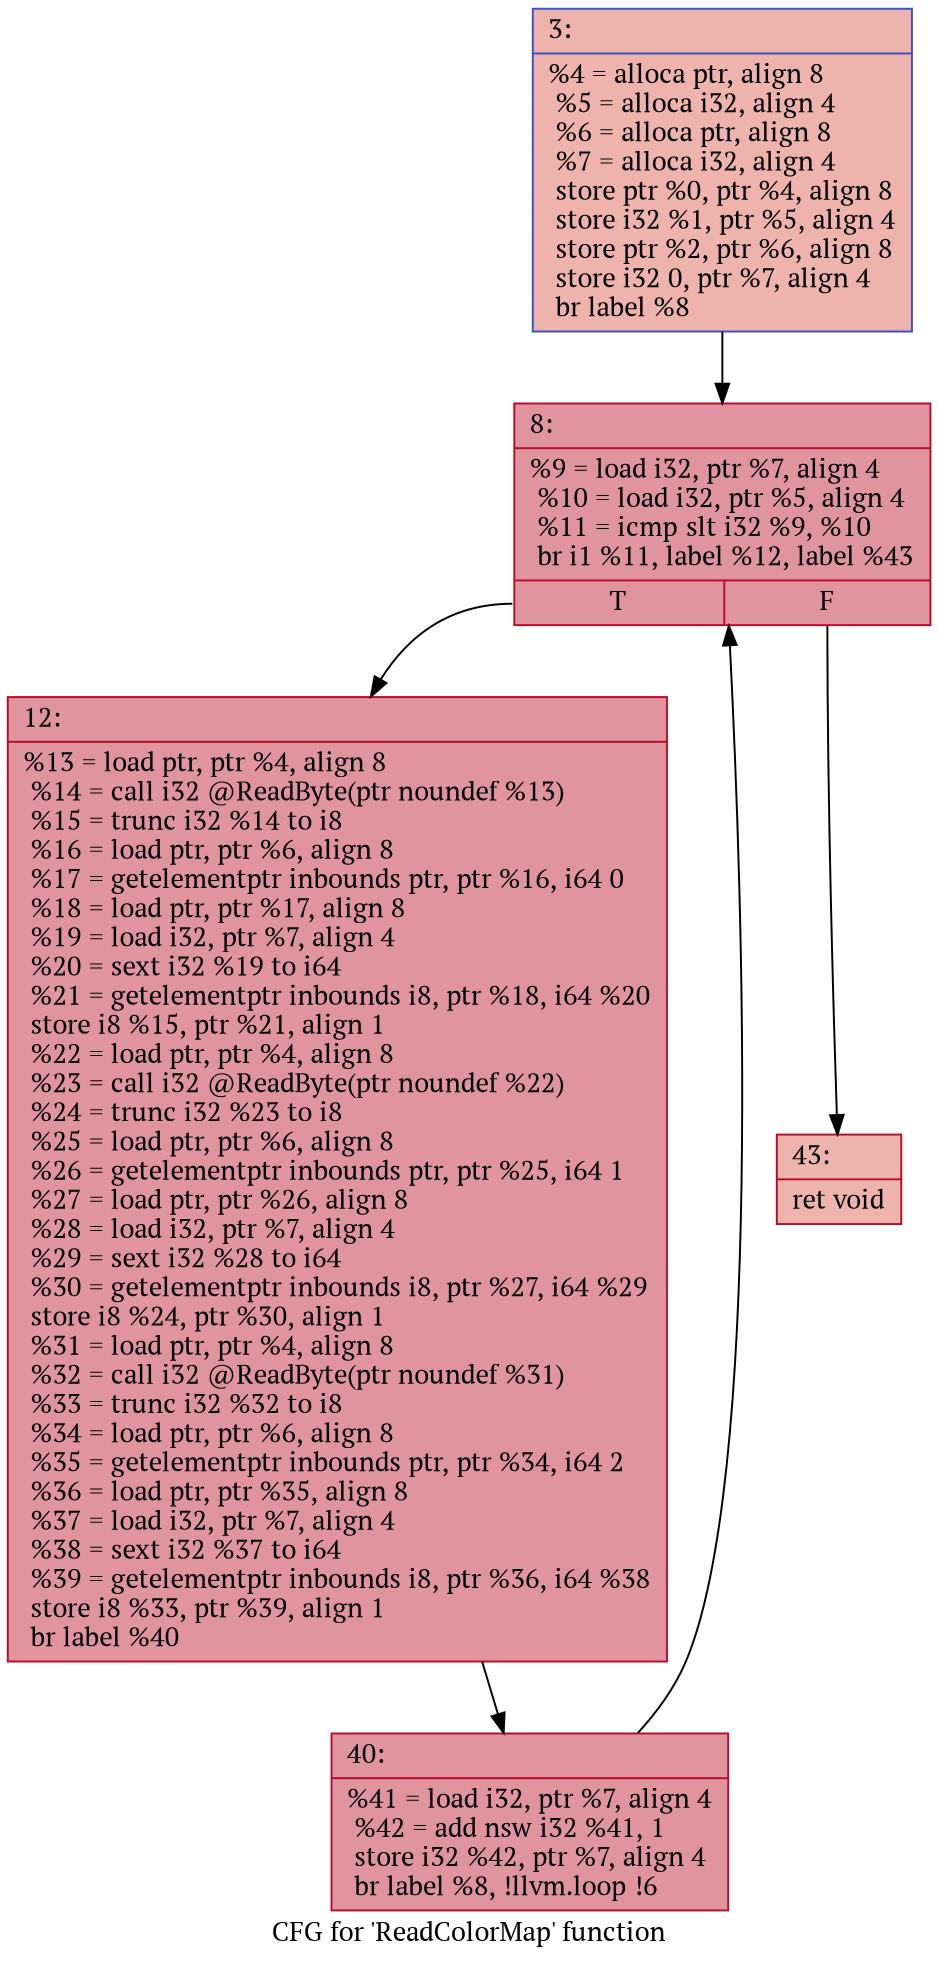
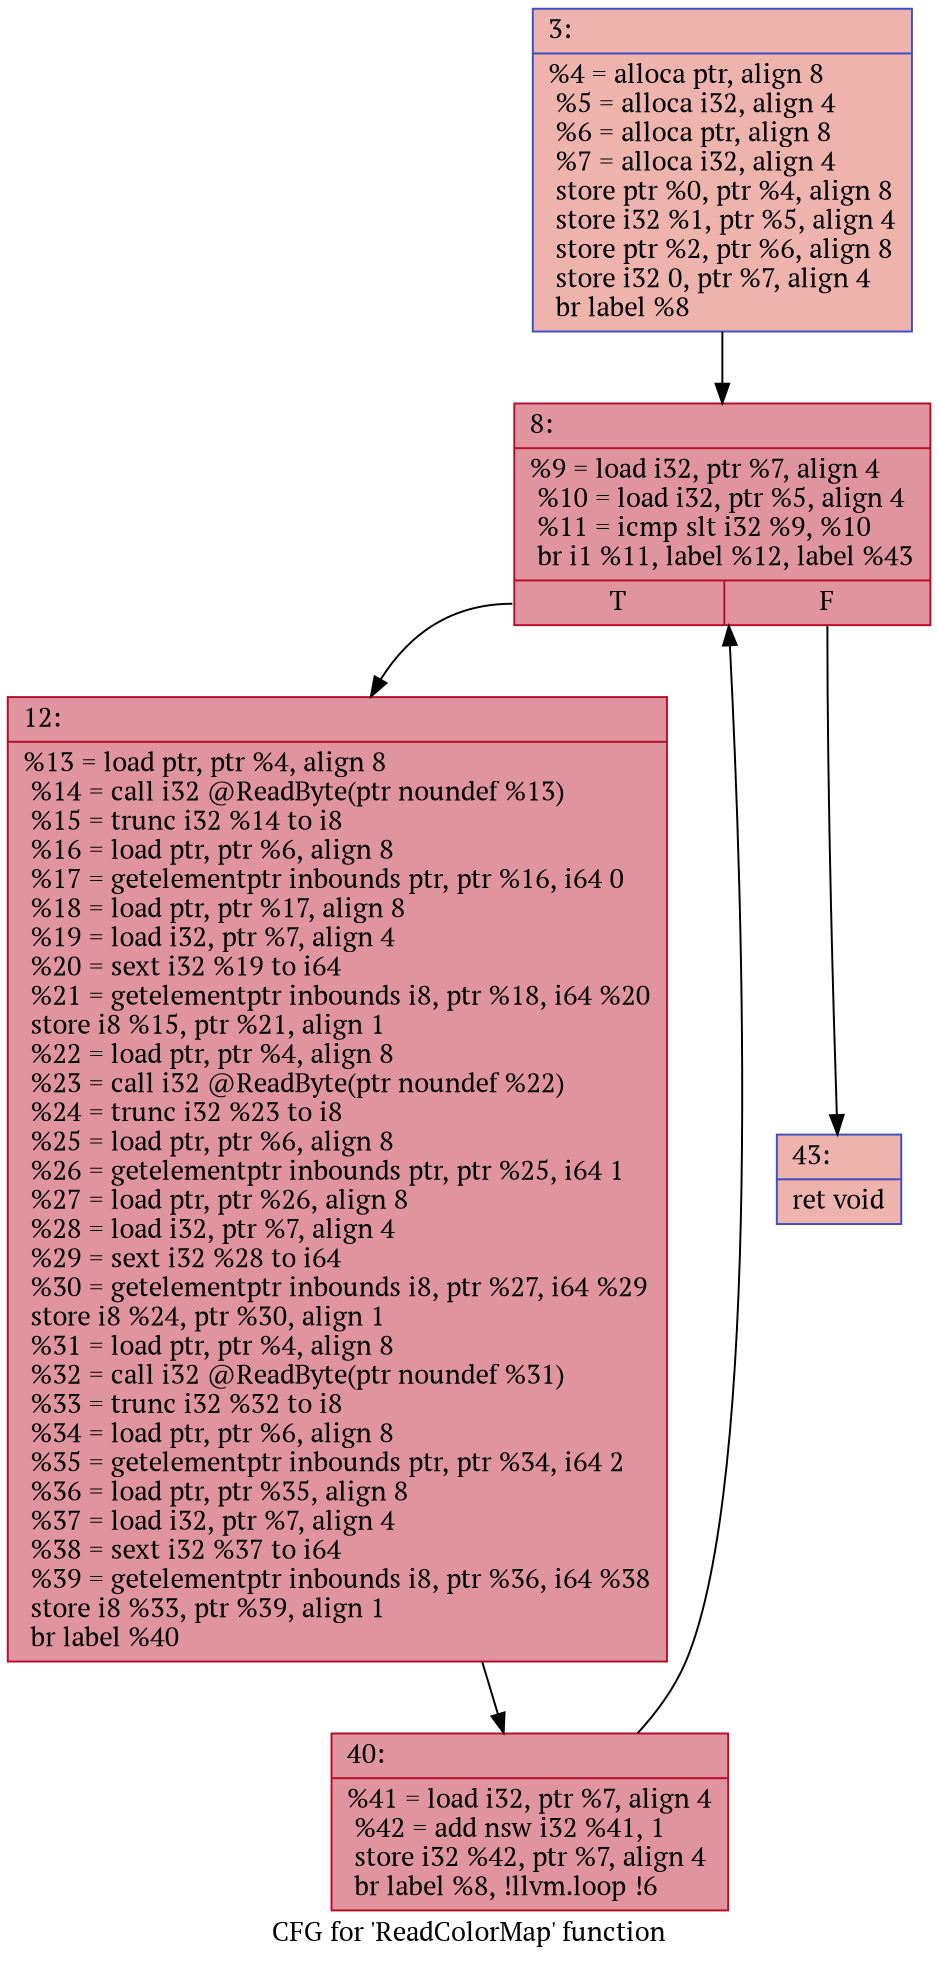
  digraph {
    label="CFG for 'ReadColorMap' function"
    fontname="PT Serif"
    node [color="#b70d28ff" fillcolor="#b70d2870" fontname="PT Serif" shape=record style=filled]
    edge [fontname="PT Serif"]
    n1 [color="#3d50c3ff" fillcolor="#d6524470" label="{3:\l|  %4 = alloca ptr, align 8\l  %5 = alloca i32, align 4\l  %6 = alloca ptr, align 8\l  %7 = alloca i32, align 4\l  store ptr %0, ptr %4, align 8\l  store i32 %1, ptr %5, align 4\l  store ptr %2, ptr %6, align 8\l  store i32 0, ptr %7, align 4\l  br label %8\l}"]
    n2 [label="{8:\l|  %9 = load i32, ptr %7, align 4\l  %10 = load i32, ptr %5, align 4\l  %11 = icmp slt i32 %9, %10\l  br i1 %11, label %12, label %43\l|{<s0>T|<s1>F}}"]
    n3 [label="{12:\l|  %13 = load ptr, ptr %4, align 8\l  %14 = call i32 @ReadByte(ptr noundef %13)\l  %15 = trunc i32 %14 to i8\l  %16 = load ptr, ptr %6, align 8\l  %17 = getelementptr inbounds ptr, ptr %16, i64 0\l  %18 = load ptr, ptr %17, align 8\l  %19 = load i32, ptr %7, align 4\l  %20 = sext i32 %19 to i64\l  %21 = getelementptr inbounds i8, ptr %18, i64 %20\l  store i8 %15, ptr %21, align 1\l  %22 = load ptr, ptr %4, align 8\l  %23 = call i32 @ReadByte(ptr noundef %22)\l  %24 = trunc i32 %23 to i8\l  %25 = load ptr, ptr %6, align 8\l  %26 = getelementptr inbounds ptr, ptr %25, i64 1\l  %27 = load ptr, ptr %26, align 8\l  %28 = load i32, ptr %7, align 4\l  %29 = sext i32 %28 to i64\l  %30 = getelementptr inbounds i8, ptr %27, i64 %29\l  store i8 %24, ptr %30, align 1\l  %31 = load ptr, ptr %4, align 8\l  %32 = call i32 @ReadByte(ptr noundef %31)\l  %33 = trunc i32 %32 to i8\l  %34 = load ptr, ptr %6, align 8\l  %35 = getelementptr inbounds ptr, ptr %34, i64 2\l  %36 = load ptr, ptr %35, align 8\l  %37 = load i32, ptr %7, align 4\l  %38 = sext i32 %37 to i64\l  %39 = getelementptr inbounds i8, ptr %36, i64 %38\l  store i8 %33, ptr %39, align 1\l  br label %40\l}"]
-   n4 [fillcolor="#d6524470" label="{43:\l|  ret void\l}"]
+   n4 [color="#3d50c3ff" fillcolor="#d6524470" label="{43:\l|  ret void\l}"]
    n5 [label="{40:\l|  %41 = load i32, ptr %7, align 4\l  %42 = add nsw i32 %41, 1\l  store i32 %42, ptr %7, align 4\l  br label %8, !llvm.loop !6\l}"]
    n1 -> n2
    n2 -> n3 [tailport=s0]
    n2 -> n4 [tailport=s1]
    n3 -> n5
    n5 -> n2
  }
